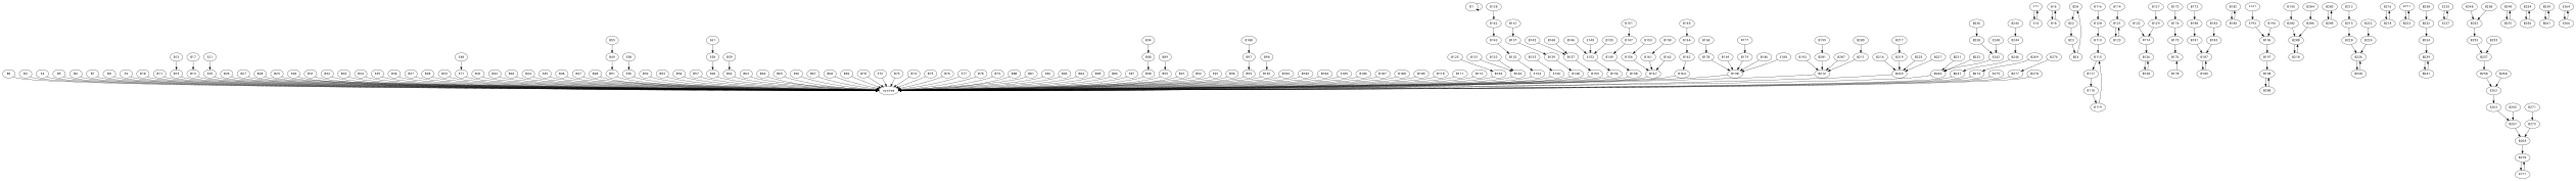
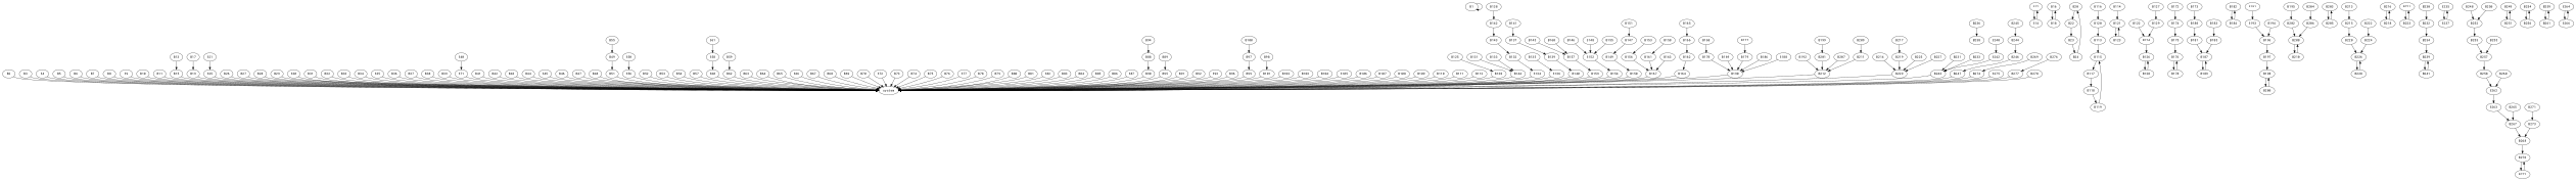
  digraph {
    fontname="Roboto Mono"
    node [fontname="Roboto Mono"]
    edge [fontname="Roboto Mono"]
    B1
    B2
    system
    B3
    B4
    B5
    B6
    B7
    B8
    B9
    B10
    B11
    B12
    B14
    B13
    B15
    B16
    B18
    B17
    B19
    B20
    B22
    B23
    B24
    B21
    B25
    B26
    B27
    B28
    B29
    B30
    B31
    B32
    B33
    B34
    B35
    B36
    B37
    B38
    B39
    B40
    B71
    B41
    B42
    B43
    B44
    B45
    B46
    B47
    B48
    B49
    B51
    B50
    B56
    B52
    B53
    B54
    B55
    B57
    B58
    B60
    B59
    B62
    B61
    B63
    B64
    B65
    B66
    B67
    B68
    B69
    B70
    B72
    B73
    B74
    B75
    B76
    B77
    B78
    B79
    B80
    B81
    B82
    B83
    B84
    B85
    B86
    B87
    B88
    B90
    B89
    B95
    B91
    B92
    B93
    B94
    B96
    B97
    B99
    B98
    B101
    B100
    B102
    B103
    B104
    B105
    B106
    B107
    B108
    B109
    B110
    B111
    B112
    B113
    B115
    B117
    B118
    B114
    B121
    B123
    B119
    B116
    B120
    B122
    B124
    B126
    B128
    B125
    B130
    B127
    B129
    B131
    B144
    B132
    B134
    B133
    B135
    B136
    B137
    B139
    B140
    B138
    B142
    B143
    B141
    B145
    B157
    B159
    B146
    B152
    B154
    B147
    B149
    B150
    B148
    B151
    B153
    B156
    B167
    B155
    B158
    B161
    B160
    B162
    B164
    B163
    B165
    B166
    B168
    B170
    B190
    B169
    B174
    B175
    B176
    B172
    B173
    B180
    B181
    B187
    B178
    B177
    B179
    B189
    B182
    B184
    B183
    B185
    B186
    B188
    B191
    B193
    B196
    B197
    B192
    B212
    B198
    B194
    B195
    B202
    B208
    B210
    B200
    B199
    B201
    B203
    B205
    B204
    B206
    B207
    B209
    B211
    B213
    B215
    B220
    B226
    B214
    B229
    B228
    B216
    B218
    B217
    B219
    B221
    B223
    B222
    B224
    B225
    B227
    B230
    B232
    B234
    B239
    B231
    B243
    B241
    B233
    B235
    B237
    B236
    B238
    B242
    B240
    B244
    B246
    B247
    B245
    B248
    B252
    B253
    B257
    B249
    B251
    B250
    B258
    B262
    B254
    B256
    B255
    B263
    B267
    B259
    B261
    B260
    B268
    B270
    B264
    B266
    B265
    B272
    B269
    B274
    B271
    B273
    B275
    B276
    B277
    B278
    B1 -> B1
    B2 -> system
    B3 -> system
    B4 -> system
    B5 -> system
    B6 -> system
    B7 -> system
    B8 -> system
    B9 -> system
    B10 -> system
    B11 -> system
    B12 -> B14
    B14 -> B12
    B13 -> B15
    B15 -> system
    B16 -> B18
    B18 -> B16
    B17 -> B19
    B19 -> system
    B20 -> B22
    B22 -> B23
    B23 -> B24
    B24 -> B20
    B21 -> B25
    B25 -> system
    B26 -> system
    B27 -> system
    B28 -> system
    B29 -> system
    B30 -> system
    B31 -> system
    B32 -> system
    B33 -> system
    B34 -> system
    B35 -> system
    B36 -> system
    B37 -> system
    B38 -> system
    B39 -> system
    B40 -> B71
    B71 -> system
    B41 -> system
    B42 -> system
    B43 -> system
    B44 -> system
    B45 -> system
    B46 -> system
    B47 -> system
    B48 -> system
    B49 -> B51
    B51 -> system
    B50 -> B56
    B56 -> system
    B52 -> system
    B53 -> system
    B54 -> system
    B55 -> B49
    B57 -> system
    B58 -> B60
    B60 -> system
    B59 -> B62
    B62 -> system
    B61 -> B58
    B63 -> system
    B64 -> system
    B65 -> system
    B66 -> system
    B67 -> system
    B68 -> system
    B69 -> system
    B70 -> system
    B72 -> system
    B73 -> system
    B74 -> system
    B75 -> system
    B76 -> system
    B77 -> system
    B78 -> system
    B79 -> system
    B80 -> system
    B81 -> system
    B82 -> system
    B83 -> system
    B84 -> system
    B85 -> system
    B86 -> system
    B87 -> system
    B88 -> B90
    B90 -> system
    B89 -> B95
    B95 -> system
    B91 -> system
    B92 -> system
    B93 -> system
    B94 -> B88
    B96 -> system
    B97 -> B99
    B99 -> system
    B98 -> B101
    B101 -> system
    B100 -> B97
    B102 -> system
    B103 -> system
    B104 -> system
    B105 -> system
    B106 -> system
    B107 -> system
    B108 -> system
    B109 -> system
    B110 -> system
    B111 -> system
    B112 -> system
    B113 -> B115
    B115 -> B117
    B117 -> B118
    B118 -> B119
    B114 -> B121
    B121 -> B123
    B123 -> B121
    B119 -> B115
    B116 -> B120
    B120 -> B113
    B122 -> B124
    B124 -> B126
    B126 -> B128
    B128 -> B126
    B125 -> B130
    B130 -> system
    B127 -> B129
    B129 -> B124
    B131 -> B144
    B144 -> system
    B132 -> B134
    B134 -> system
    B133 -> B144
    B135 -> B136
    B136 -> system
    B137 -> B139
    B139 -> B140
    B140 -> system
    B138 -> B142
    B142 -> B143
    B143 -> B132
    B141 -> B137
    B145 -> B157
    B157 -> B159
    B159 -> system
    B146 -> B152
    B152 -> B154
    B154 -> system
    B147 -> B149
    B149 -> B150
    B150 -> system
    B148 -> B152
    B151 -> B147
    B153 -> B156
    B156 -> B167
    B167 -> system
    B155 -> B152
    B158 -> B161
    B161 -> B167
    B160 -> B157
    B162 -> B164
    B164 -> system
    B163 -> B167
    B165 -> B166
    B166 -> B162
    B168 -> B170
    B170 -> B190
    B190 -> system
    B169 -> B190
    B174 -> B175
    B175 -> B176
+   B176 -> B178
    B172 -> B174
    B173 -> B180
    B180 -> B181
    B181 -> B187
    B187 -> B189
    B178 -> B176
    B177 -> B179
    B179 -> B190
    B189 -> B187
    B182 -> B184
    B184 -> B182
    B183 -> B185
    B185 -> B187
    B186 -> B190
    B188 -> B190
    B191 -> B193
    B193 -> B196
    B196 -> B197
    B197 -> B198
    B192 -> B212
    B212 -> system
    B198 -> B200
    B194 -> B196
    B195 -> B202
    B202 -> B208
    B208 -> B210
    B210 -> B208
    B200 -> B198
    B199 -> B201
    B201 -> B212
    B203 -> B205
    B205 -> B203
    B204 -> B206
    B206 -> B208
    B207 -> B212
    B209 -> B211
    B211 -> B212
    B213 -> B215
    B215 -> B220
    B220 -> B226
    B226 -> B228
    B214 -> B229
    B229 -> system
    B228 -> B226
    B216 -> B218
    B218 -> B216
    B217 -> B219
    B219 -> B229
    B221 -> B223
    B223 -> B221
    B222 -> B224
    B224 -> B226
    B225 -> B229
    B227 -> B229
    B230 -> B232
    B232 -> B234
    B234 -> B239
    B239 -> B241
    B231 -> B243
    B243 -> system
    B241 -> B239
    B233 -> B243
    B235 -> B237
    B237 -> B235
    B236 -> B238
-   B238 -> B242
    B242 -> B243
    B240 -> B242
    B244 -> B246
    B246 -> B247
    B247 -> system
    B245 -> B244
    B248 -> B252
    B252 -> B253
    B253 -> B257
    B257 -> B258
    B249 -> B251
    B251 -> B249
    B250 -> B252
    B258 -> B262
    B262 -> B263
    B254 -> B256
    B256 -> B254
    B255 -> B257
    B263 -> B267
    B267 -> B268
    B259 -> B261
    B261 -> B259
    B260 -> B262
    B268 -> B270
    B270 -> B272
    B264 -> B266
    B266 -> B264
    B265 -> B267
    B272 -> B270
    B269 -> B274
    B274 -> system
    B271 -> B273
    B273 -> B268
    B275 -> system
    B276 -> B277
    B277 -> system
    B278 -> system
  }
